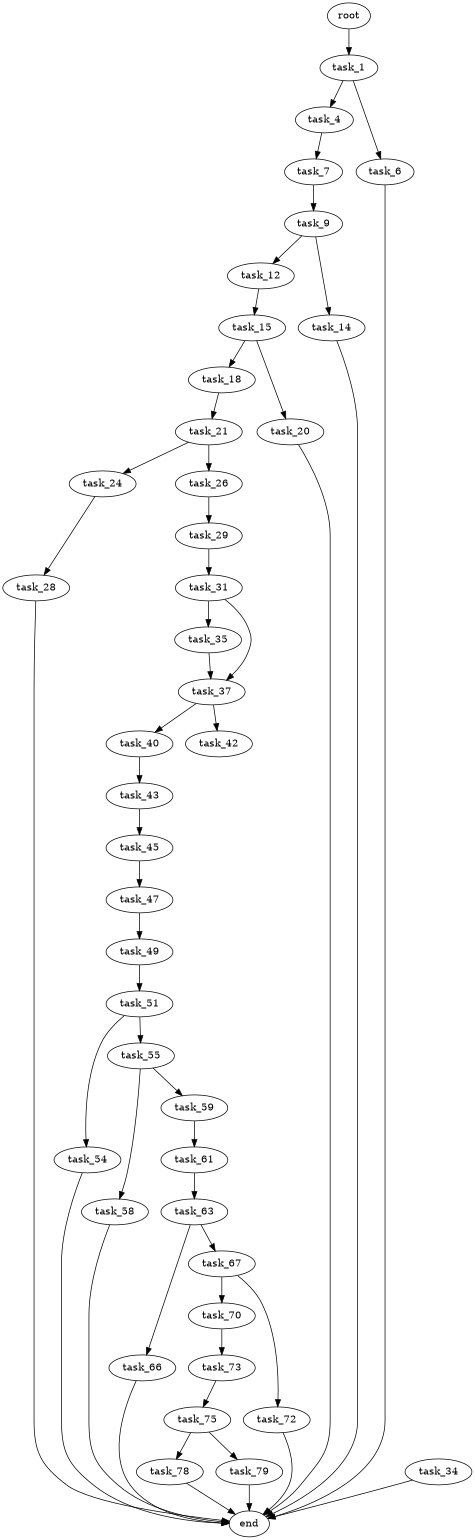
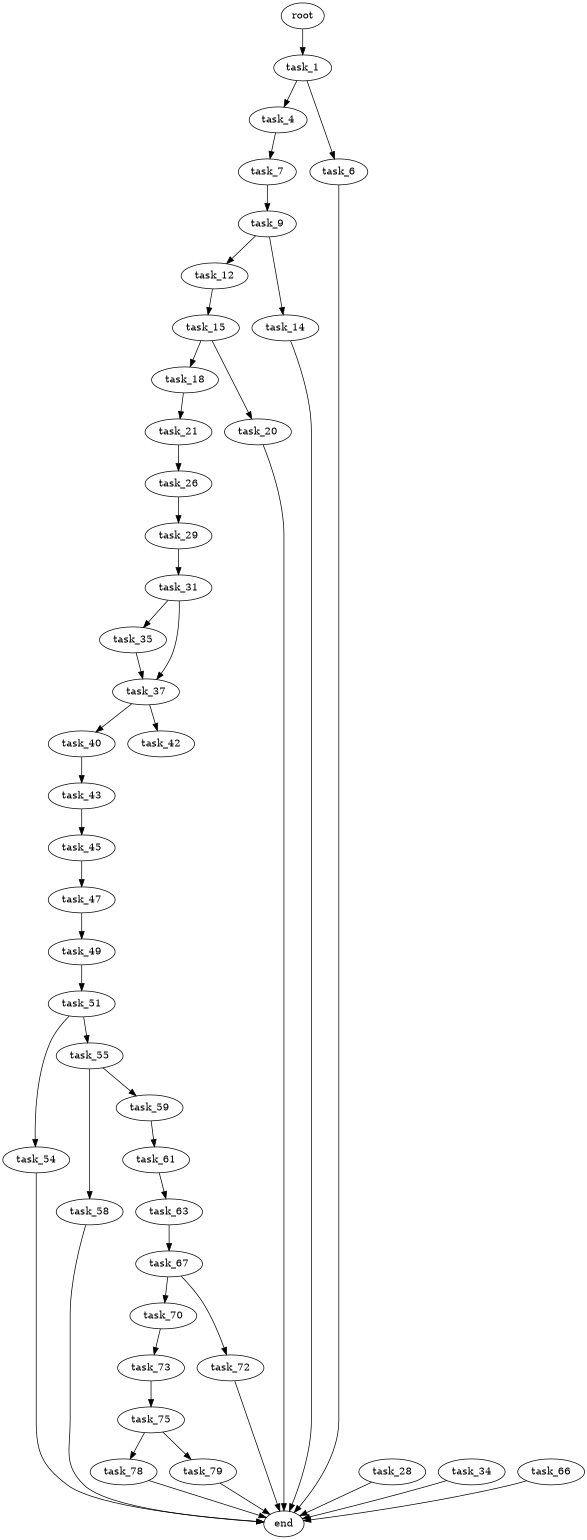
  digraph {
    root
    task_1
    task_4
    task_6
    task_7
    end
    task_9
    task_12
    task_14
    task_15
    task_18
    task_20
    task_21
-   task_24
    task_26
    task_28
    task_29
    task_31
    task_35
    task_37
    task_34
    task_40
    task_42
    task_43
    task_45
    task_47
    task_49
    task_51
    task_54
    task_55
    task_58
    task_59
    task_61
    task_63
    task_66
    task_67
    task_70
    task_72
    task_73
    task_75
    task_78
    task_79
    root -> task_1
    task_1 -> task_4
    task_1 -> task_6
    task_4 -> task_7
    task_6 -> end
    task_7 -> task_9
    task_9 -> task_12
    task_9 -> task_14
    task_12 -> task_15
    task_14 -> end
    task_15 -> task_18
    task_15 -> task_20
    task_18 -> task_21
    task_20 -> end
-   task_21 -> task_24
    task_21 -> task_26
-   task_24 -> task_28
    task_26 -> task_29
    task_28 -> end
    task_29 -> task_31
    task_31 -> task_35
    task_31 -> task_37
    task_35 -> task_37
    task_37 -> task_40
    task_37 -> task_42
    task_34 -> end
    task_40 -> task_43
    task_43 -> task_45
    task_45 -> task_47
    task_47 -> task_49
    task_49 -> task_51
    task_51 -> task_54
    task_51 -> task_55
    task_54 -> end
    task_55 -> task_58
    task_55 -> task_59
    task_58 -> end
    task_59 -> task_61
    task_61 -> task_63
-   task_63 -> task_66
    task_63 -> task_67
    task_66 -> end
    task_67 -> task_70
    task_67 -> task_72
    task_70 -> task_73
    task_72 -> end
    task_73 -> task_75
    task_75 -> task_78
    task_75 -> task_79
    task_78 -> end
    task_79 -> end
  }
